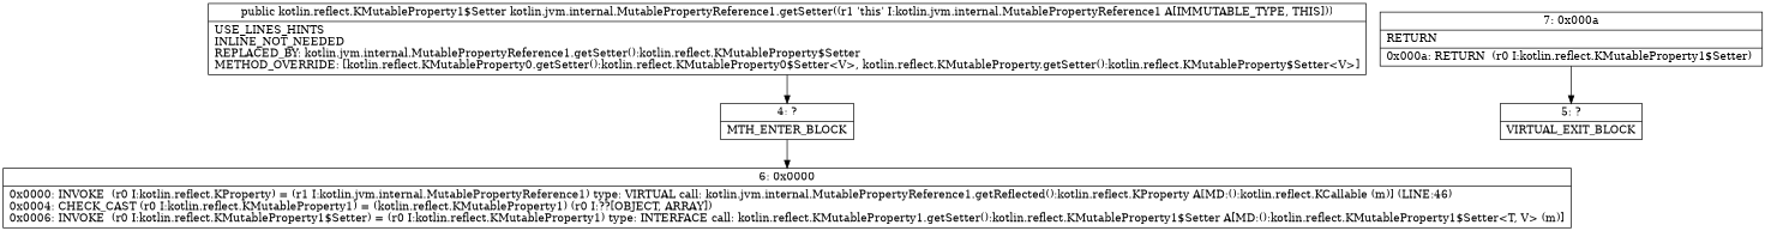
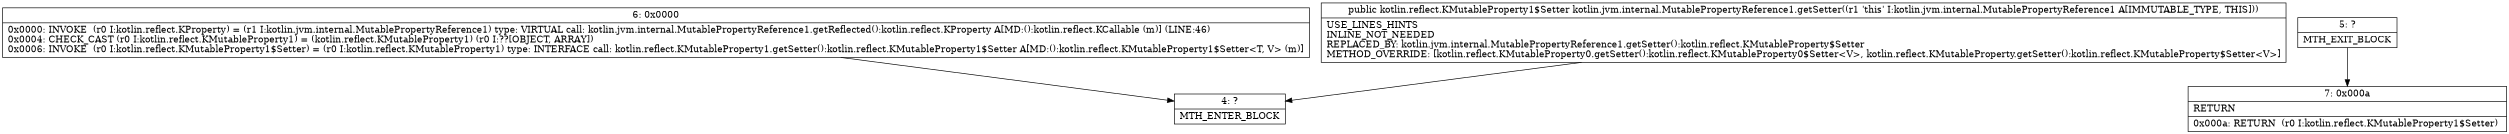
  digraph {
    node [shape=record]
    n1 [label="{4\:\ ?|MTH_ENTER_BLOCK\l}"]
    n2 [label="{6\:\ 0x0000|0x0000: INVOKE  (r0 I:kotlin.reflect.KProperty) = (r1 I:kotlin.jvm.internal.MutablePropertyReference1) type: VIRTUAL call: kotlin.jvm.internal.MutablePropertyReference1.getReflected():kotlin.reflect.KProperty A[MD:():kotlin.reflect.KCallable (m)] (LINE:46)\l0x0004: CHECK_CAST (r0 I:kotlin.reflect.KMutableProperty1) = (kotlin.reflect.KMutableProperty1) (r0 I:??[OBJECT, ARRAY]) \l0x0006: INVOKE  (r0 I:kotlin.reflect.KMutableProperty1$Setter) = (r0 I:kotlin.reflect.KMutableProperty1) type: INTERFACE call: kotlin.reflect.KMutableProperty1.getSetter():kotlin.reflect.KMutableProperty1$Setter A[MD:():kotlin.reflect.KMutableProperty1$Setter\<T, V\> (m)]\l}"]
    n3 [label="{7\:\ 0x000a|RETURN\l|0x000a: RETURN  (r0 I:kotlin.reflect.KMutableProperty1$Setter) \l}"]
-   n4 [label="{5\:\ ?|VIRTUAL_EXIT_BLOCK\l}"]
+   n4 [label="{5\:\ ?|MTH_EXIT_BLOCK\l}"]
    n5 [label="{public kotlin.reflect.KMutableProperty1$Setter kotlin.jvm.internal.MutablePropertyReference1.getSetter((r1 'this' I:kotlin.jvm.internal.MutablePropertyReference1 A[IMMUTABLE_TYPE, THIS]))  | USE_LINES_HINTS\lINLINE_NOT_NEEDED\lREPLACED_BY: kotlin.jvm.internal.MutablePropertyReference1.getSetter():kotlin.reflect.KMutableProperty$Setter\lMETHOD_OVERRIDE: [kotlin.reflect.KMutableProperty0.getSetter():kotlin.reflect.KMutableProperty0$Setter\<V\>, kotlin.reflect.KMutableProperty.getSetter():kotlin.reflect.KMutableProperty$Setter\<V\>]\l}"]
-   n1 -> n2
-   n3 -> n4
+   n2 -> n1
+   n4 -> n3
    n5 -> n1
  }
